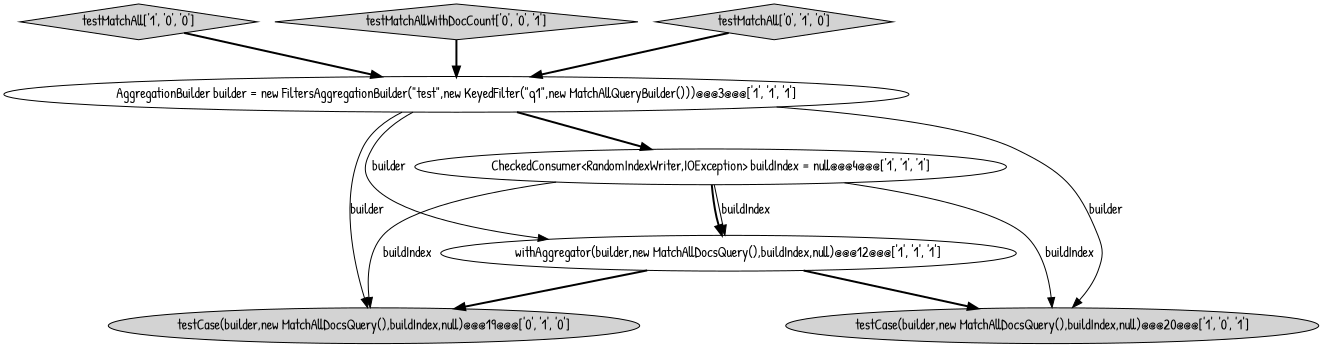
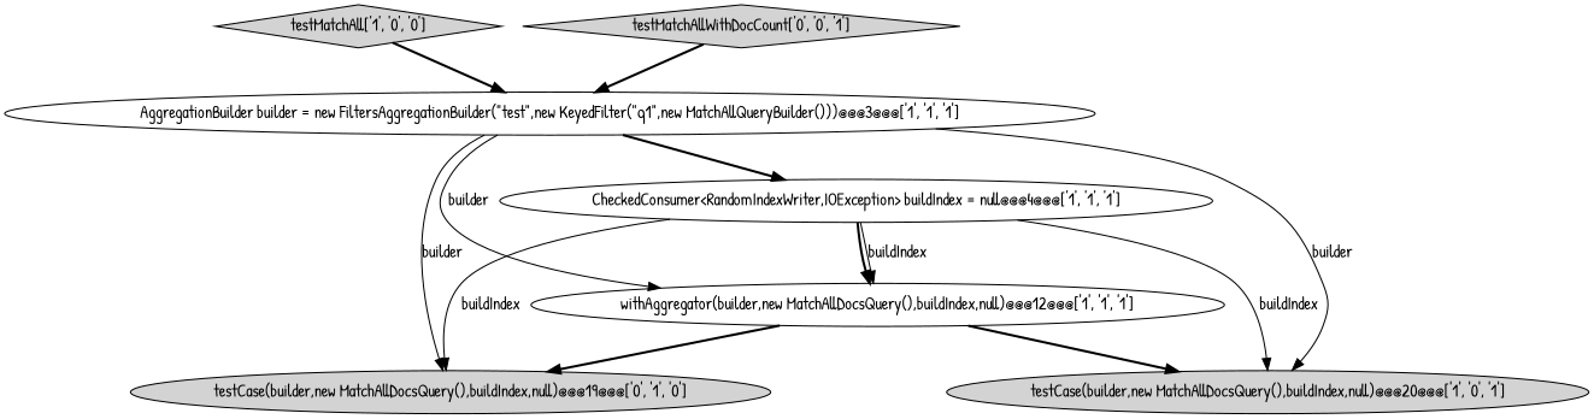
  digraph {
    fontname="Patrick Hand"
    node [fillcolor=lightgray shape=ellipse style=filled fontname="Patrick Hand"]
    edge [style=bold fontname="Patrick Hand"]
    n1 [fillcolor=white label="AggregationBuilder builder = new FiltersAggregationBuilder(\"test\",new KeyedFilter(\"q1\",new MatchAllQueryBuilder()))@@@3@@@['1', '1', '1']"]
    n2 [label="testCase(builder,new MatchAllDocsQuery(),buildIndex,null)@@@19@@@['0', '1', '0']"]
    n3 [fillcolor=white label="CheckedConsumer<RandomIndexWriter,IOException> buildIndex = null@@@4@@@['1', '1', '1']"]
    n4 [label="testCase(builder,new MatchAllDocsQuery(),buildIndex,null)@@@20@@@['1', '0', '1']"]
    n5 [fillcolor=white label="withAggregator(builder,new MatchAllDocsQuery(),buildIndex,null)@@@12@@@['1', '1', '1']"]
    n6 [label="testMatchAll['1', '0', '0']" shape=diamond]
    n7 [label="testMatchAllWithDocCount['0', '0', '1']" shape=diamond]
-   n8 [label="testMatchAll['0', '1', '0']" shape=diamond]
    n1 -> n2 [label=builder style=solid]
    n1 -> n3
    n1 -> n4 [label=builder style=solid]
    n1 -> n5 [label=builder style=solid]
    n3 -> n2 [label=buildIndex style=solid]
    n3 -> n4 [label=buildIndex style=solid]
    n3 -> n5
    n3 -> n5 [label=buildIndex style=solid]
    n5 -> n2
    n5 -> n4
    n6 -> n1
    n7 -> n1
-   n8 -> n1
  }
